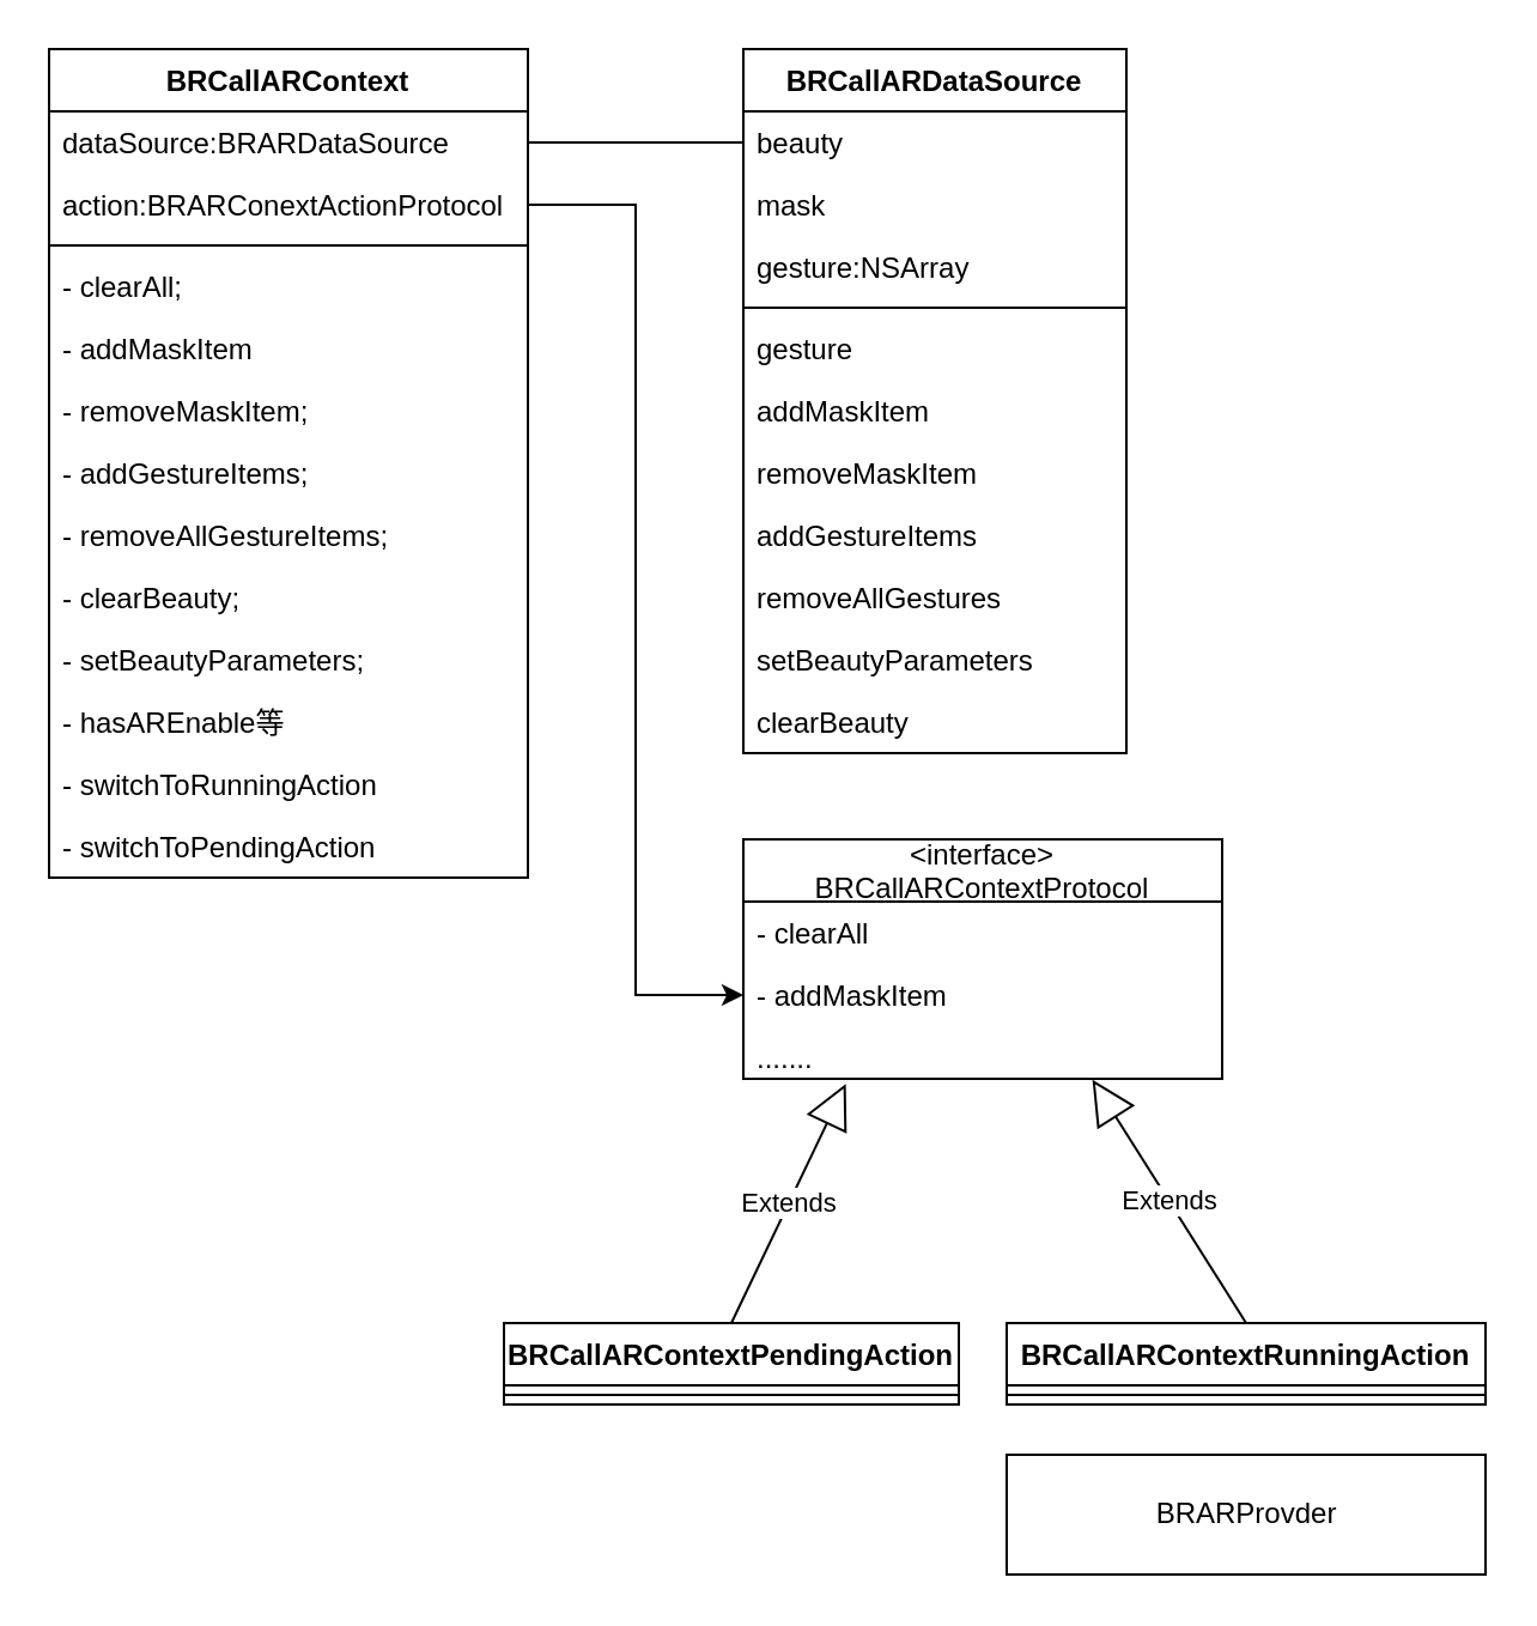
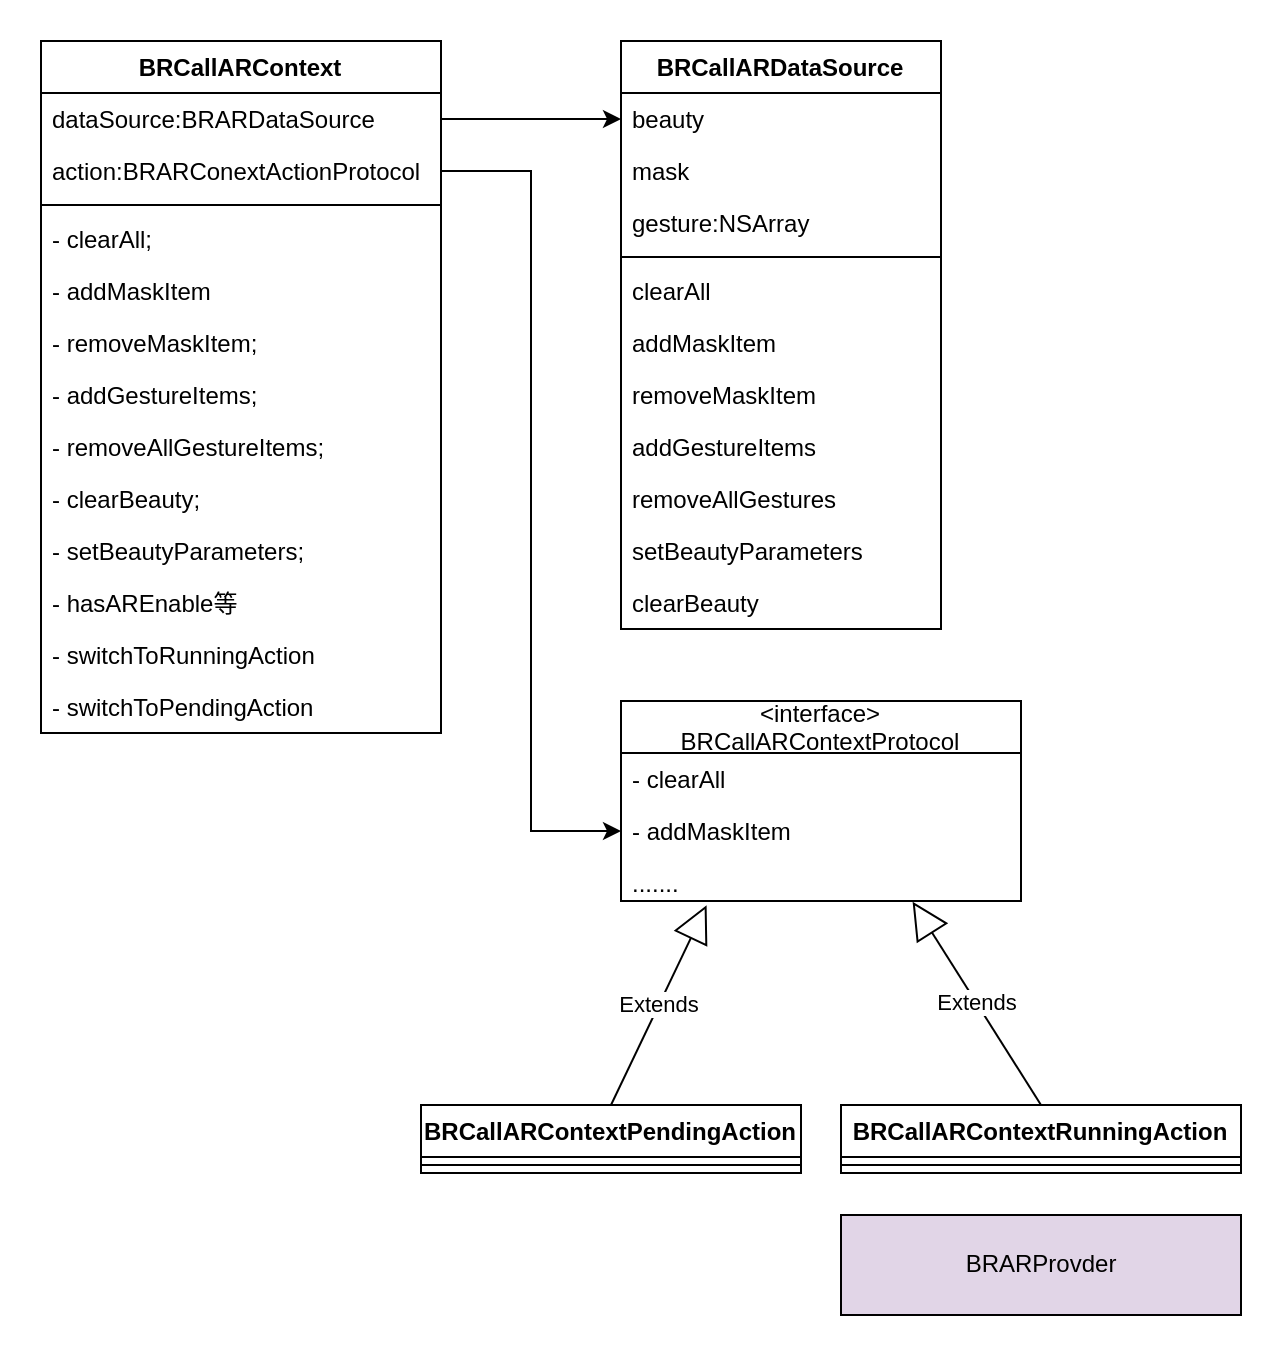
  <mxCell id="0" />
  <mxCell id="1" parent="0" />
- <mxCell id="2" value="" style="edgeStyle=orthogonalEdgeStyle;rounded=0;orthogonalLoop=1;jettySize=auto;html=1;exitX=1;exitY=0.5;exitDx=0;exitDy=0;entryX=0;entryY=0.5;entryDx=0;entryDy=0;endArrow=none;" parent="1" source="22" target="4" edge="1"><mxGeometry relative="1" as="geometry"><mxPoint x="403.16" y="95.708" as="targetPoint" /><mxPoint x="230" y="189" as="sourcePoint" /></mxGeometry></mxCell>
+ <mxCell id="2" value="" style="edgeStyle=orthogonalEdgeStyle;rounded=0;orthogonalLoop=1;jettySize=auto;html=1;exitX=1;exitY=0.5;exitDx=0;exitDy=0;entryX=0;entryY=0.5;entryDx=0;entryDy=0;" parent="1" source="22" target="4" edge="1"><mxGeometry relative="1" as="geometry"><mxPoint x="403.16" y="95.708" as="targetPoint" /><mxPoint x="230" y="189" as="sourcePoint" /></mxGeometry></mxCell>
  <mxCell id="3" value="BRCallARDataSource" style="swimlane;fontStyle=1;align=center;verticalAlign=top;childLayout=stackLayout;horizontal=1;startSize=26;horizontalStack=0;resizeParent=1;resizeParentMax=0;resizeLast=0;collapsible=1;marginBottom=0;" parent="1" vertex="1"><mxGeometry x="310" width="160" height="294" as="geometry" y="20" /></mxCell>
  <mxCell id="4" value="beauty" style="text;strokeColor=none;fillColor=none;align=left;verticalAlign=top;spacingLeft=4;spacingRight=4;overflow=hidden;rotatable=0;points=[[0,0.5],[1,0.5]];portConstraint=eastwest;" parent="3" vertex="1"><mxGeometry y="26" width="160" height="26" as="geometry" /></mxCell>
  <mxCell id="5" value="mask" style="text;strokeColor=none;fillColor=none;align=left;verticalAlign=top;spacingLeft=4;spacingRight=4;overflow=hidden;rotatable=0;points=[[0,0.5],[1,0.5]];portConstraint=eastwest;" parent="3" vertex="1"><mxGeometry y="52" width="160" height="26" as="geometry" /></mxCell>
  <mxCell id="6" value="gesture:NSArray" style="text;strokeColor=none;fillColor=none;align=left;verticalAlign=top;spacingLeft=4;spacingRight=4;overflow=hidden;rotatable=0;points=[[0,0.5],[1,0.5]];portConstraint=eastwest;" parent="3" vertex="1"><mxGeometry y="78" width="160" height="26" as="geometry" /></mxCell>
  <mxCell id="7" value="" style="line;strokeWidth=1;fillColor=none;align=left;verticalAlign=middle;spacingTop=-1;spacingLeft=3;spacingRight=3;rotatable=0;labelPosition=right;points=[];portConstraint=eastwest;" parent="3" vertex="1"><mxGeometry y="104" width="160" height="8" as="geometry" /></mxCell>
- <mxCell id="8" value="gesture" style="text;strokeColor=none;fillColor=none;align=left;verticalAlign=top;spacingLeft=4;spacingRight=4;overflow=hidden;rotatable=0;points=[[0,0.5],[1,0.5]];portConstraint=eastwest;" parent="3" vertex="1"><mxGeometry y="112" width="160" height="26" as="geometry" /></mxCell>
+ <mxCell id="8" value="clearAll" style="text;strokeColor=none;fillColor=none;align=left;verticalAlign=top;spacingLeft=4;spacingRight=4;overflow=hidden;rotatable=0;points=[[0,0.5],[1,0.5]];portConstraint=eastwest;" parent="3" vertex="1"><mxGeometry y="112" width="160" height="26" as="geometry" /></mxCell>
  <mxCell id="9" value="addMaskItem" style="text;strokeColor=none;fillColor=none;align=left;verticalAlign=top;spacingLeft=4;spacingRight=4;overflow=hidden;rotatable=0;points=[[0,0.5],[1,0.5]];portConstraint=eastwest;" parent="3" vertex="1"><mxGeometry y="138" width="160" height="26" as="geometry" /></mxCell>
  <mxCell id="10" value="removeMaskItem" style="text;strokeColor=none;fillColor=none;align=left;verticalAlign=top;spacingLeft=4;spacingRight=4;overflow=hidden;rotatable=0;points=[[0,0.5],[1,0.5]];portConstraint=eastwest;" parent="3" vertex="1"><mxGeometry y="164" width="160" height="26" as="geometry" /></mxCell>
  <mxCell id="11" value="addGestureItems" style="text;strokeColor=none;fillColor=none;align=left;verticalAlign=top;spacingLeft=4;spacingRight=4;overflow=hidden;rotatable=0;points=[[0,0.5],[1,0.5]];portConstraint=eastwest;" parent="3" vertex="1"><mxGeometry y="190" width="160" height="26" as="geometry" /></mxCell>
  <mxCell id="12" value="removeAllGestures" style="text;strokeColor=none;fillColor=none;align=left;verticalAlign=top;spacingLeft=4;spacingRight=4;overflow=hidden;rotatable=0;points=[[0,0.5],[1,0.5]];portConstraint=eastwest;" parent="3" vertex="1"><mxGeometry y="216" width="160" height="26" as="geometry" /></mxCell>
  <mxCell id="13" value="setBeautyParameters" style="text;strokeColor=none;fillColor=none;align=left;verticalAlign=top;spacingLeft=4;spacingRight=4;overflow=hidden;rotatable=0;points=[[0,0.5],[1,0.5]];portConstraint=eastwest;" parent="3" vertex="1"><mxGeometry y="242" width="160" height="26" as="geometry" /></mxCell>
  <mxCell id="14" value="clearBeauty" style="text;strokeColor=none;fillColor=none;align=left;verticalAlign=top;spacingLeft=4;spacingRight=4;overflow=hidden;rotatable=0;points=[[0,0.5],[1,0.5]];portConstraint=eastwest;" parent="3" vertex="1"><mxGeometry y="268" width="160" height="26" as="geometry" /></mxCell>
  <mxCell id="15" value="BRCallARContextPendingAction" style="swimlane;fontStyle=1;align=center;verticalAlign=top;childLayout=stackLayout;horizontal=1;startSize=26;horizontalStack=0;resizeParent=1;resizeParentMax=0;resizeLast=0;collapsible=1;marginBottom=0;" parent="1" vertex="1"><mxGeometry x="210" y="552" width="190" height="34" as="geometry" /></mxCell>
  <mxCell id="16" value="" style="line;strokeWidth=1;fillColor=none;align=left;verticalAlign=middle;spacingTop=-1;spacingLeft=3;spacingRight=3;rotatable=0;labelPosition=right;points=[];portConstraint=eastwest;" parent="15" vertex="1"><mxGeometry y="26" width="190" height="8" as="geometry" /></mxCell>
  <mxCell id="17" value="BRCallARContextRunningAction" style="swimlane;fontStyle=1;align=center;verticalAlign=top;childLayout=stackLayout;horizontal=1;startSize=26;horizontalStack=0;resizeParent=1;resizeParentMax=0;resizeLast=0;collapsible=1;marginBottom=0;" parent="1" vertex="1"><mxGeometry x="420" y="552" width="200" height="34" as="geometry" /></mxCell>
  <mxCell id="18" value="" style="line;strokeWidth=1;fillColor=none;align=left;verticalAlign=middle;spacingTop=-1;spacingLeft=3;spacingRight=3;rotatable=0;labelPosition=right;points=[];portConstraint=eastwest;" parent="17" vertex="1"><mxGeometry y="26" width="200" height="8" as="geometry" /></mxCell>
  <mxCell id="19" value="Extends" style="endArrow=block;endSize=16;endFill=0;html=1;rounded=0;entryX=0.214;entryY=1.096;entryDx=0;entryDy=0;exitX=0.5;exitY=0;exitDx=0;exitDy=0;entryPerimeter=0;" parent="1" source="15" target="40" edge="1"><mxGeometry width="160" relative="1" as="geometry"><mxPoint x="344" y="468.75" as="sourcePoint" /><mxPoint x="504" y="468.75" as="targetPoint" /></mxGeometry></mxCell>
  <mxCell id="20" value="Extends" style="endArrow=block;endSize=16;endFill=0;html=1;rounded=0;entryX=0.729;entryY=1.019;entryDx=0;entryDy=0;exitX=0.5;exitY=0;exitDx=0;exitDy=0;entryPerimeter=0;" parent="1" source="17" target="40" edge="1"><mxGeometry width="160" relative="1" as="geometry"><mxPoint x="354" y="478.75" as="sourcePoint" /><mxPoint x="458.85" y="401" as="targetPoint" /></mxGeometry></mxCell>
  <mxCell id="21" value="BRCallARContext" style="swimlane;fontStyle=1;align=center;verticalAlign=top;childLayout=stackLayout;horizontal=1;startSize=26;horizontalStack=0;resizeParent=1;resizeParentMax=0;resizeLast=0;collapsible=1;marginBottom=0;" parent="1" vertex="1"><mxGeometry x="20" width="200" height="346" as="geometry" y="20" /></mxCell>
  <mxCell id="22" value="dataSource:BRARDataSource" style="text;strokeColor=none;fillColor=none;align=left;verticalAlign=top;spacingLeft=4;spacingRight=4;overflow=hidden;rotatable=0;points=[[0,0.5],[1,0.5]];portConstraint=eastwest;" parent="21" vertex="1"><mxGeometry y="26" width="200" height="26" as="geometry" /></mxCell>
  <mxCell id="23" value="action:BRARConextActionProtocol" style="text;strokeColor=none;fillColor=none;align=left;verticalAlign=top;spacingLeft=4;spacingRight=4;overflow=hidden;rotatable=0;points=[[0,0.5],[1,0.5]];portConstraint=eastwest;" parent="21" vertex="1"><mxGeometry y="52" width="200" height="26" as="geometry" /></mxCell>
  <mxCell id="24" value="" style="line;strokeWidth=1;fillColor=none;align=left;verticalAlign=middle;spacingTop=-1;spacingLeft=3;spacingRight=3;rotatable=0;labelPosition=right;points=[];portConstraint=eastwest;" parent="21" vertex="1"><mxGeometry y="78" width="200" height="8" as="geometry" /></mxCell>
  <mxCell id="25" value="- clearAll;" style="text;strokeColor=none;fillColor=none;align=left;verticalAlign=top;spacingLeft=4;spacingRight=4;overflow=hidden;rotatable=0;points=[[0,0.5],[1,0.5]];portConstraint=eastwest;" parent="21" vertex="1"><mxGeometry y="86" width="200" height="26" as="geometry" /></mxCell>
  <mxCell id="26" value="- addMaskItem" style="text;strokeColor=none;fillColor=none;align=left;verticalAlign=top;spacingLeft=4;spacingRight=4;overflow=hidden;rotatable=0;points=[[0,0.5],[1,0.5]];portConstraint=eastwest;" parent="21" vertex="1"><mxGeometry y="112" width="200" height="26" as="geometry" /></mxCell>
  <mxCell id="27" value="- removeMaskItem;" style="text;strokeColor=none;fillColor=none;align=left;verticalAlign=top;spacingLeft=4;spacingRight=4;overflow=hidden;rotatable=0;points=[[0,0.5],[1,0.5]];portConstraint=eastwest;" parent="21" vertex="1"><mxGeometry y="138" width="200" height="26" as="geometry" /></mxCell>
  <mxCell id="28" value="- addGestureItems;" style="text;strokeColor=none;fillColor=none;align=left;verticalAlign=top;spacingLeft=4;spacingRight=4;overflow=hidden;rotatable=0;points=[[0,0.5],[1,0.5]];portConstraint=eastwest;" parent="21" vertex="1"><mxGeometry y="164" width="200" height="26" as="geometry" /></mxCell>
  <mxCell id="29" value="- removeAllGestureItems;" style="text;strokeColor=none;fillColor=none;align=left;verticalAlign=top;spacingLeft=4;spacingRight=4;overflow=hidden;rotatable=0;points=[[0,0.5],[1,0.5]];portConstraint=eastwest;" parent="21" vertex="1"><mxGeometry y="190" width="200" height="26" as="geometry" /></mxCell>
  <mxCell id="30" value="- clearBeauty;" style="text;strokeColor=none;fillColor=none;align=left;verticalAlign=top;spacingLeft=4;spacingRight=4;overflow=hidden;rotatable=0;points=[[0,0.5],[1,0.5]];portConstraint=eastwest;" parent="21" vertex="1"><mxGeometry y="216" width="200" height="26" as="geometry" /></mxCell>
  <mxCell id="31" value="- setBeautyParameters;" style="text;strokeColor=none;fillColor=none;align=left;verticalAlign=top;spacingLeft=4;spacingRight=4;overflow=hidden;rotatable=0;points=[[0,0.5],[1,0.5]];portConstraint=eastwest;" parent="21" vertex="1"><mxGeometry y="242" width="200" height="26" as="geometry" /></mxCell>
  <mxCell id="32" value="- hasAREnable等" style="text;strokeColor=none;fillColor=none;align=left;verticalAlign=top;spacingLeft=4;spacingRight=4;overflow=hidden;rotatable=0;points=[[0,0.5],[1,0.5]];portConstraint=eastwest;" parent="21" vertex="1"><mxGeometry y="268" width="200" height="26" as="geometry" /></mxCell>
  <mxCell id="33" value="- switchToRunningAction" style="text;strokeColor=none;fillColor=none;align=left;verticalAlign=top;spacingLeft=4;spacingRight=4;overflow=hidden;rotatable=0;points=[[0,0.5],[1,0.5]];portConstraint=eastwest;" parent="21" vertex="1"><mxGeometry y="294" width="200" height="26" as="geometry" /></mxCell>
  <mxCell id="34" value="- switchToPendingAction" style="text;strokeColor=none;fillColor=none;align=left;verticalAlign=top;spacingLeft=4;spacingRight=4;overflow=hidden;rotatable=0;points=[[0,0.5],[1,0.5]];portConstraint=eastwest;" parent="21" vertex="1"><mxGeometry y="320" width="200" height="26" as="geometry" /></mxCell>
- <mxCell id="35" value="BRARProvder" style="html=1;" parent="1" vertex="1"><mxGeometry x="420" y="607" width="200" height="50" as="geometry" /></mxCell>
+ <mxCell id="35" value="BRARProvder" style="html=1;fillColor=#e1d5e7;" parent="1" vertex="1"><mxGeometry x="420" y="607" width="200" height="50" as="geometry" /></mxCell>
  <mxCell id="36" style="edgeStyle=orthogonalEdgeStyle;rounded=0;orthogonalLoop=1;jettySize=auto;html=1;exitX=1;exitY=0.5;exitDx=0;exitDy=0;entryX=0;entryY=0.5;entryDx=0;entryDy=0;" parent="1" source="23" target="39" edge="1"><mxGeometry relative="1" as="geometry"><mxPoint x="309" y="355" as="targetPoint" /></mxGeometry></mxCell>
  <mxCell id="37" value="&lt;interface&gt;&#10;BRCallARContextProtocol" style="swimlane;fontStyle=0;childLayout=stackLayout;horizontal=1;startSize=26;fillColor=none;horizontalStack=0;resizeParent=1;resizeParentMax=0;resizeLast=0;collapsible=1;marginBottom=0;" parent="1" vertex="1"><mxGeometry x="310" y="350" width="200" height="100" as="geometry" /></mxCell>
  <mxCell id="38" value="- clearAll" style="text;strokeColor=none;fillColor=none;align=left;verticalAlign=top;spacingLeft=4;spacingRight=4;overflow=hidden;rotatable=0;points=[[0,0.5],[1,0.5]];portConstraint=eastwest;" parent="37" vertex="1"><mxGeometry y="26" width="200" height="26" as="geometry" /></mxCell>
  <mxCell id="39" value="- addMaskItem" style="text;strokeColor=none;fillColor=none;align=left;verticalAlign=top;spacingLeft=4;spacingRight=4;overflow=hidden;rotatable=0;points=[[0,0.5],[1,0.5]];portConstraint=eastwest;" parent="37" vertex="1"><mxGeometry y="52" width="200" height="26" as="geometry" /></mxCell>
  <mxCell id="40" value="......." style="text;strokeColor=none;fillColor=none;align=left;verticalAlign=top;spacingLeft=4;spacingRight=4;overflow=hidden;rotatable=0;points=[[0,0.5],[1,0.5]];portConstraint=eastwest;" parent="37" vertex="1"><mxGeometry y="78" width="200" height="22" as="geometry" /></mxCell>
